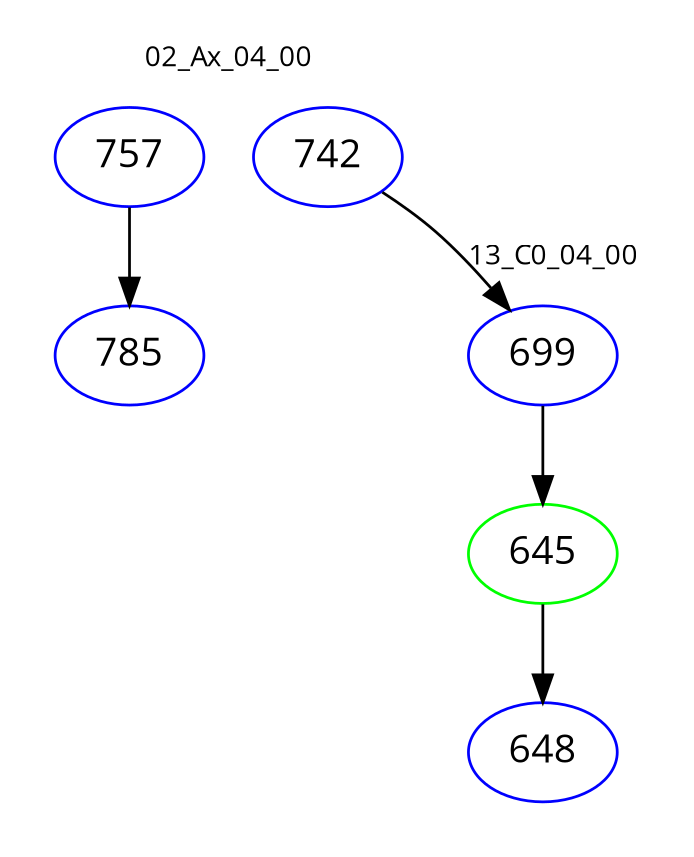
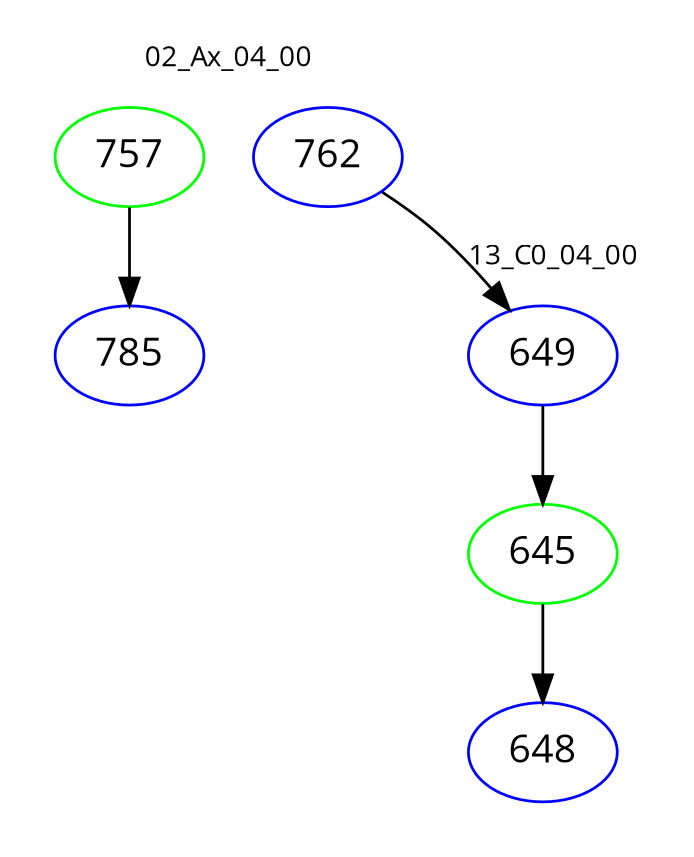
  digraph {
    fontname="Open Sans"
    node [color=blue fontname="Open Sans"]
    edge [color=black fontname="Open Sans"]
-   n1 [label=742]
-   n2 [label=757]
+   n1 [label=762]
+   n2 [color=green label=757]
    n3 [label=785]
-   n4 [label=699]
+   n4 [label=649]
    n5 [color=green label=645]
    n6 [label=648]
    subgraph cluster_1 {
      color=white
      fontsize=10
      label="02_Ax_04_00"
      n1
      n2
      n3
    }
    subgraph cluster_2 {
      color=white
      fontsize=10
      label="13_C0_04_00"
      n4
      n5
      n6
    }
    n1 -> n4
    n2 -> n3
    n4 -> n5
    n5 -> n6
  }
